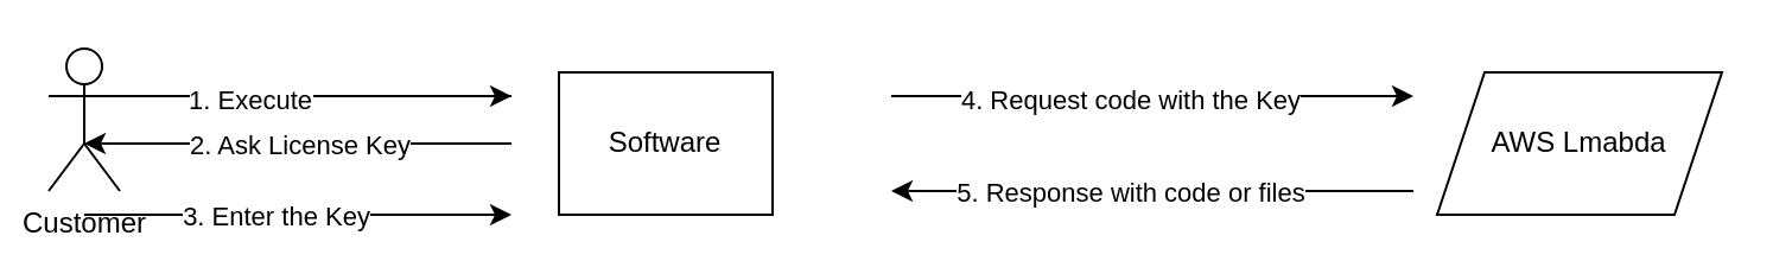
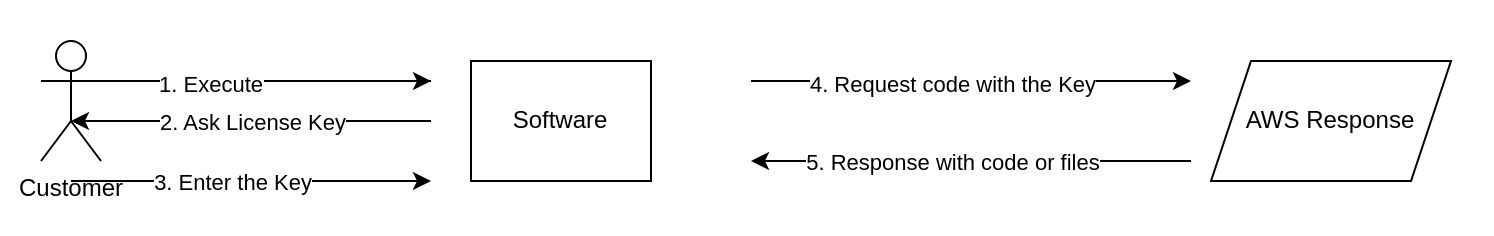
  <mxCell id="0" />
  <mxCell id="1" parent="0" />
  <mxCell id="2" value="Customer&lt;div&gt;&lt;br&gt;&lt;/div&gt;" style="shape=umlActor;verticalLabelPosition=bottom;verticalAlign=top;html=1;outlineConnect=0;" vertex="1" parent="1"><mxGeometry x="20" y="20" width="30" height="60" as="geometry" /></mxCell>
  <mxCell id="3" value="Software" style="rounded=0;whiteSpace=wrap;html=1;" vertex="1" parent="1"><mxGeometry x="235" y="30" width="90" height="60" as="geometry" /></mxCell>
- <mxCell id="4" value="AWS Lmabda" style="shape=parallelogram;perimeter=parallelogramPerimeter;whiteSpace=wrap;html=1;fixedSize=1;" vertex="1" parent="1"><mxGeometry x="605" y="30" width="120" height="60" as="geometry" /></mxCell>
+ <mxCell id="4" value="AWS Response" style="shape=parallelogram;perimeter=parallelogramPerimeter;whiteSpace=wrap;html=1;fixedSize=1;" vertex="1" parent="1"><mxGeometry x="605" y="30" width="120" height="60" as="geometry" /></mxCell>
  <mxCell id="5" value="" style="endArrow=none;html=1;rounded=0;textShadow=1;" edge="1" parent="1"><mxGeometry width="50" height="50" relative="1" as="geometry"><mxPoint x="35" y="40" as="sourcePoint" /><mxPoint x="215" y="40" as="targetPoint" /></mxGeometry></mxCell>
  <mxCell id="6" value="1. Execute" style="edgeLabel;html=1;align=center;verticalAlign=middle;resizable=0;points=[];" vertex="1" connectable="0" parent="5"><mxGeometry x="-0.238" y="-1" relative="1" as="geometry"><mxPoint as="offset" /></mxGeometry></mxCell>
  <mxCell id="7" value="" style="endArrow=classic;html=1;rounded=0;" edge="1" parent="1"><mxGeometry width="50" height="50" relative="1" as="geometry"><mxPoint x="145" y="40" as="sourcePoint" /><mxPoint x="215" y="40" as="targetPoint" /></mxGeometry></mxCell>
  <mxCell id="8" value="" style="endArrow=classic;html=1;rounded=0;" edge="1" parent="1"><mxGeometry width="50" height="50" relative="1" as="geometry"><mxPoint x="215" y="60" as="sourcePoint" /><mxPoint x="35" y="60" as="targetPoint" /></mxGeometry></mxCell>
  <mxCell id="9" value="2. Ask License Key" style="edgeLabel;html=1;align=center;verticalAlign=middle;resizable=0;points=[];" vertex="1" connectable="0" parent="8"><mxGeometry x="0.28" y="3" relative="1" as="geometry"><mxPoint x="25" y="-3" as="offset" /></mxGeometry></mxCell>
  <mxCell id="10" value="" style="endArrow=classic;html=1;rounded=0;" edge="1" parent="1"><mxGeometry width="50" height="50" relative="1" as="geometry"><mxPoint x="35" y="90" as="sourcePoint" /><mxPoint x="215" y="90" as="targetPoint" /></mxGeometry></mxCell>
  <mxCell id="11" value="3. Enter the Key" style="edgeLabel;html=1;align=center;verticalAlign=middle;resizable=0;points=[];" vertex="1" connectable="0" parent="10"><mxGeometry x="-0.4" y="-1" relative="1" as="geometry"><mxPoint x="26" y="-1" as="offset" /></mxGeometry></mxCell>
  <mxCell id="12" value="" style="endArrow=classic;html=1;rounded=0;" edge="1" parent="1"><mxGeometry width="50" height="50" relative="1" as="geometry"><mxPoint x="375" y="40" as="sourcePoint" /><mxPoint x="595" y="40" as="targetPoint" /></mxGeometry></mxCell>
  <mxCell id="13" value="4. Request code with the Key" style="edgeLabel;html=1;align=center;verticalAlign=middle;resizable=0;points=[];" vertex="1" connectable="0" parent="12"><mxGeometry x="-0.486" y="-2" relative="1" as="geometry"><mxPoint x="43" y="-1" as="offset" /></mxGeometry></mxCell>
  <mxCell id="14" value="" style="endArrow=classic;html=1;rounded=0;" edge="1" parent="1"><mxGeometry width="50" height="50" relative="1" as="geometry"><mxPoint x="595" y="80" as="sourcePoint" /><mxPoint x="375" y="80" as="targetPoint" /></mxGeometry></mxCell>
  <mxCell id="15" value="5. Response with code or files" style="edgeLabel;html=1;align=center;verticalAlign=middle;resizable=0;points=[];" vertex="1" connectable="0" parent="14"><mxGeometry x="0.627" relative="1" as="geometry"><mxPoint x="59" as="offset" /></mxGeometry></mxCell>
